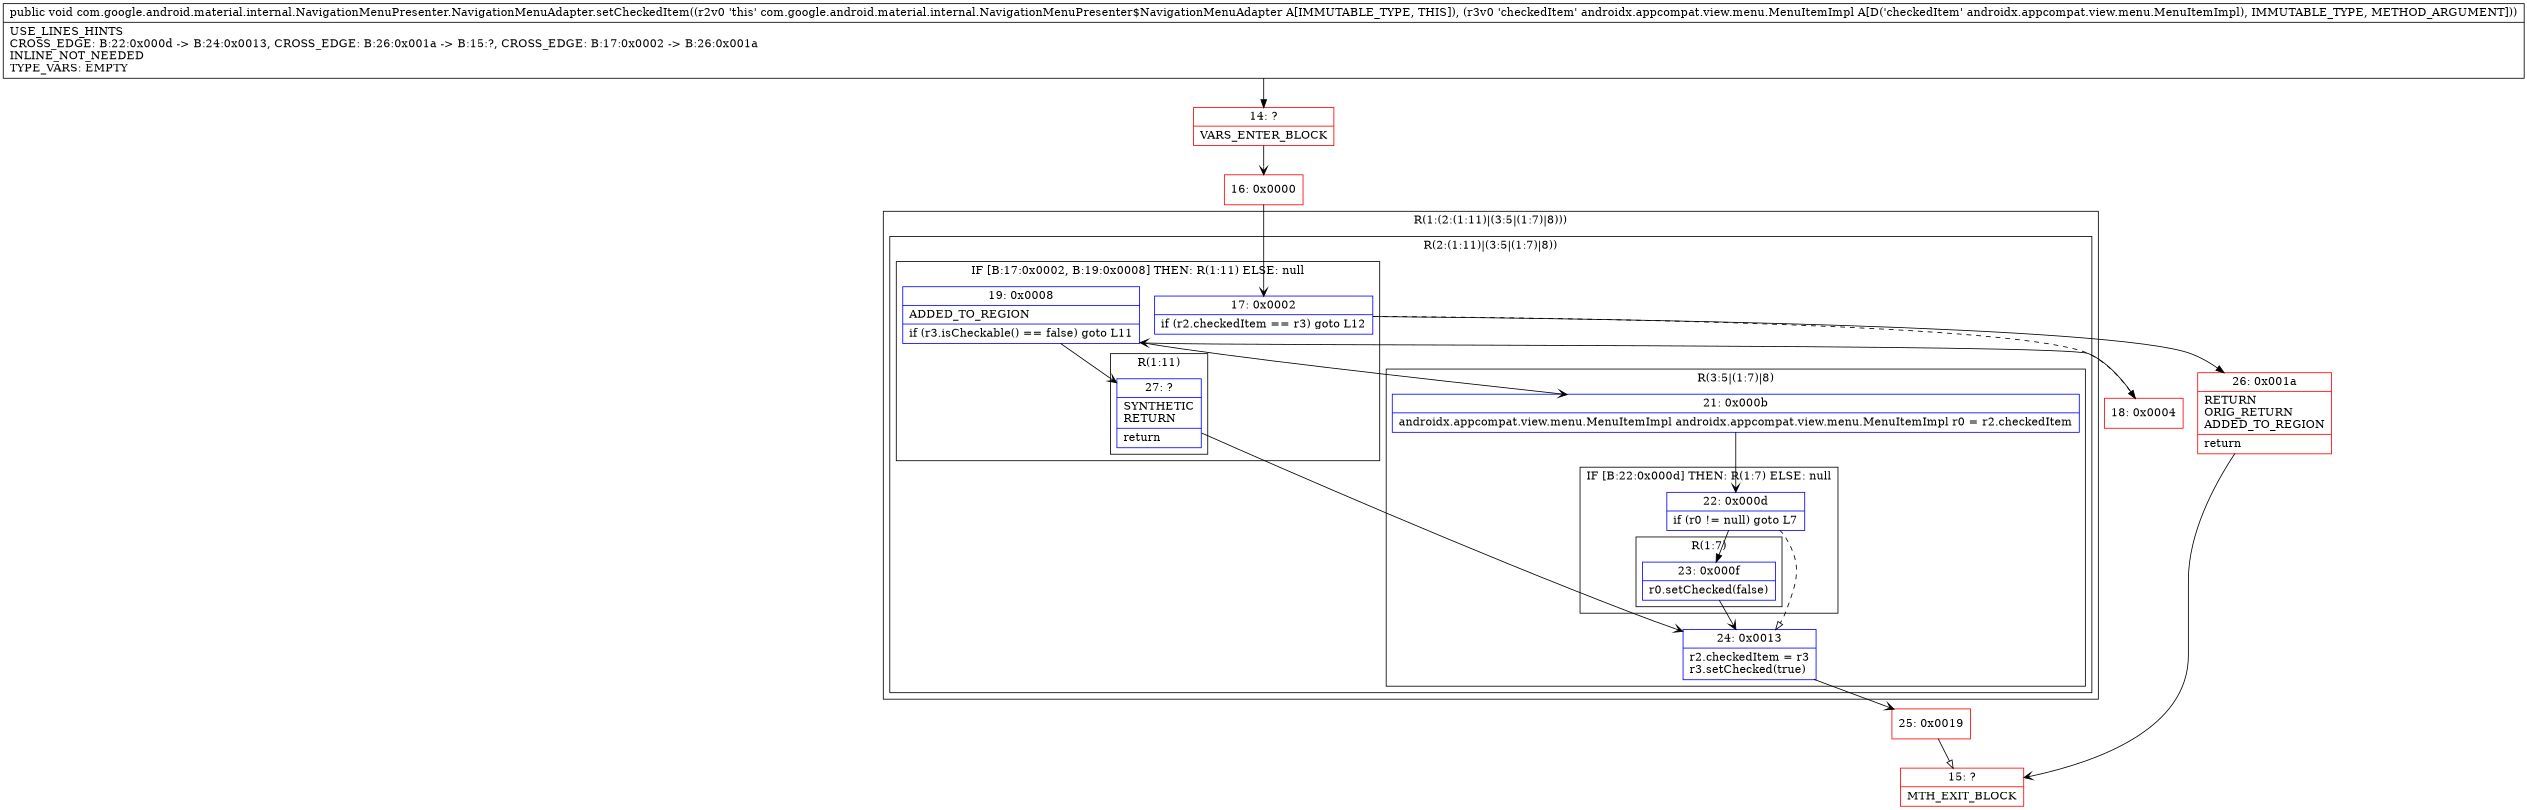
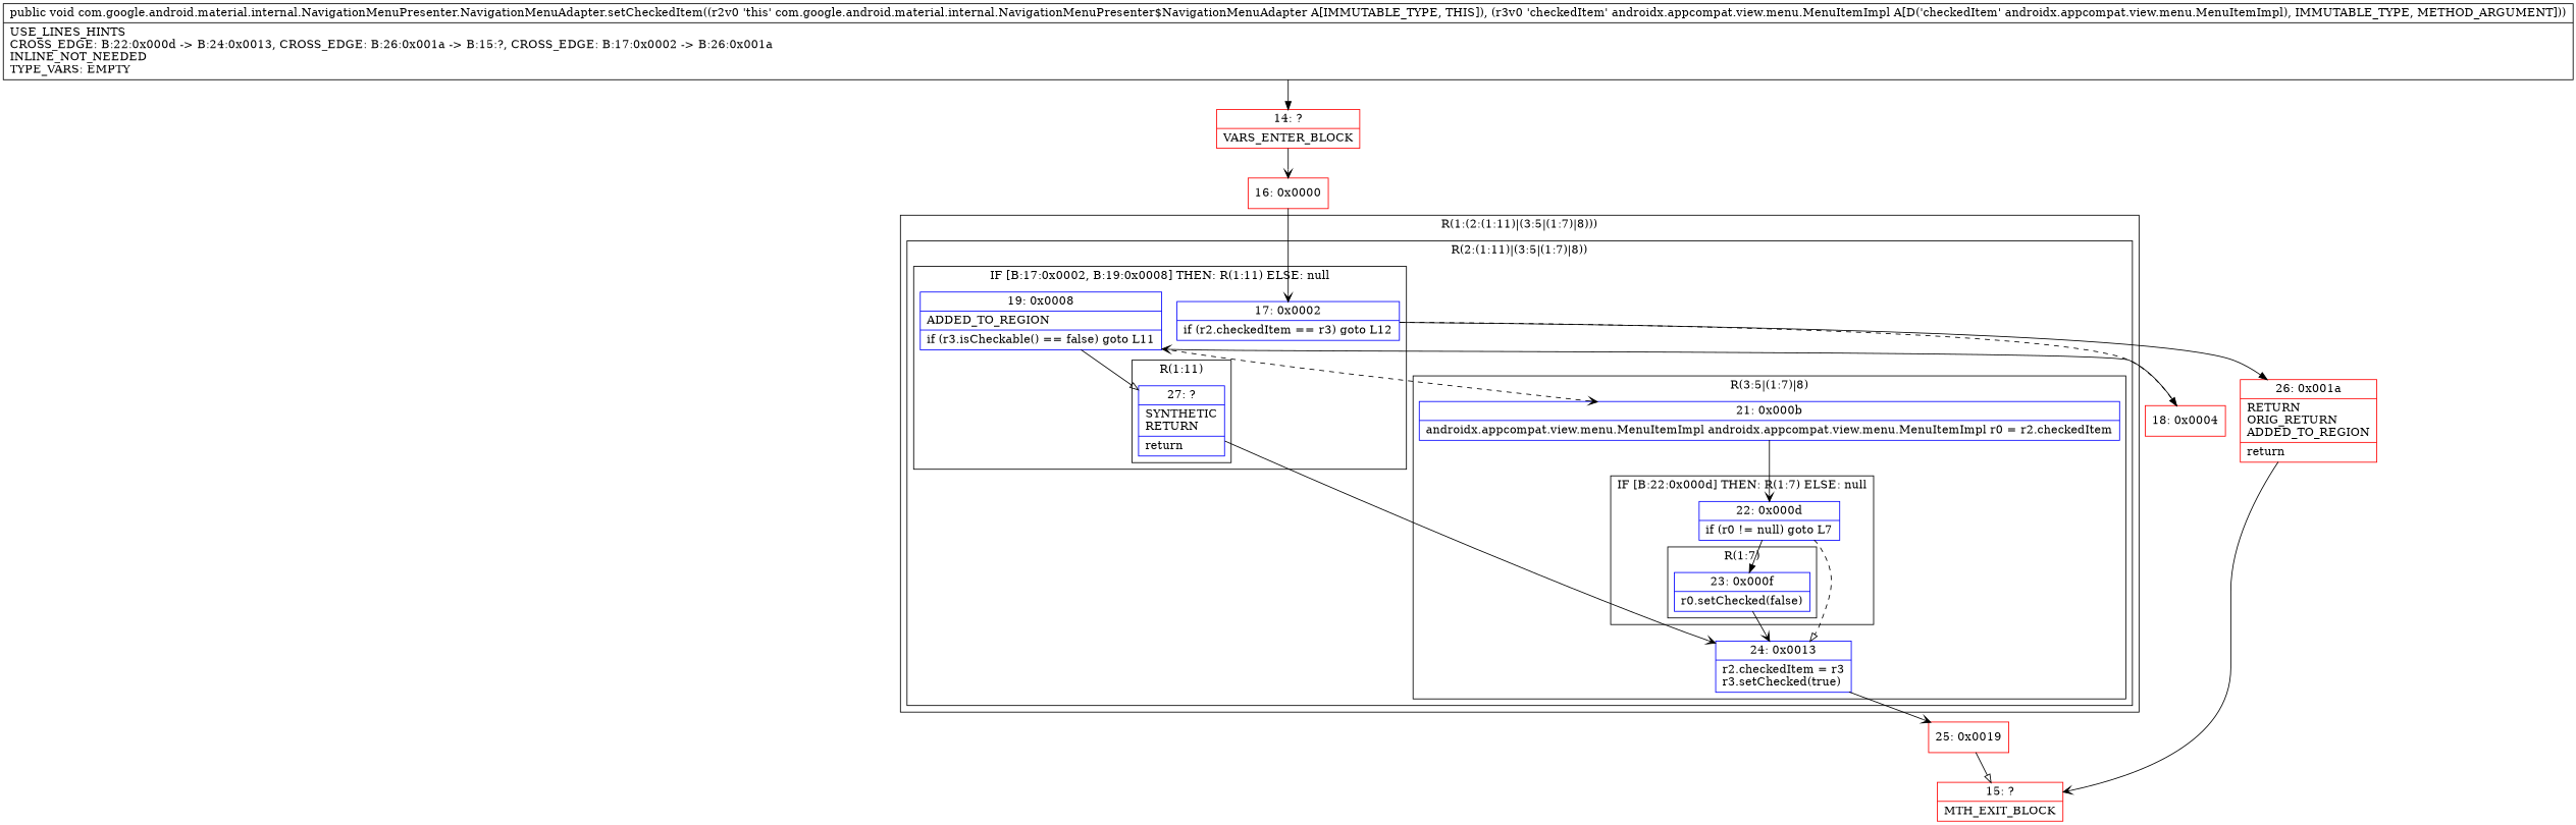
  digraph {
    node [color=blue shape=record]
    edge [arrowhead=vee]
    n1 [label="{27\:\ ?|SYNTHETIC\lRETURN\l|return\l}"]
    n2 [label="{17\:\ 0x0002|if (r2.checkedItem == r3) goto L12\l}"]
    n3 [label="{19\:\ 0x0008|ADDED_TO_REGION\l|if (r3.isCheckable() == false) goto L11\l}"]
    n4 [label="{23\:\ 0x000f|r0.setChecked(false)\l}"]
    n5 [label="{22\:\ 0x000d|if (r0 != null) goto L7\l}"]
    n6 [label="{21\:\ 0x000b|androidx.appcompat.view.menu.MenuItemImpl androidx.appcompat.view.menu.MenuItemImpl r0 = r2.checkedItem\l}"]
    n7 [label="{24\:\ 0x0013|r2.checkedItem = r3\lr3.setChecked(true)\l}"]
    n8 [color=red label="{18\:\ 0x0004}"]
    n9 [color=red label="{26\:\ 0x001a|RETURN\lORIG_RETURN\lADDED_TO_REGION\l|return\l}"]
    n10 [color=red label="{25\:\ 0x0019}"]
    n11 [color=red label="{15\:\ ?|MTH_EXIT_BLOCK\l}"]
    n12 [color=red label="{14\:\ ?|VARS_ENTER_BLOCK\l}"]
    n13 [color=red label="{16\:\ 0x0000}"]
    n14 [label="{public void com.google.android.material.internal.NavigationMenuPresenter.NavigationMenuAdapter.setCheckedItem((r2v0 'this' com.google.android.material.internal.NavigationMenuPresenter$NavigationMenuAdapter A[IMMUTABLE_TYPE, THIS]), (r3v0 'checkedItem' androidx.appcompat.view.menu.MenuItemImpl A[D('checkedItem' androidx.appcompat.view.menu.MenuItemImpl), IMMUTABLE_TYPE, METHOD_ARGUMENT]))  | USE_LINES_HINTS\lCROSS_EDGE: B:22:0x000d \-\> B:24:0x0013, CROSS_EDGE: B:26:0x001a \-\> B:15:?, CROSS_EDGE: B:17:0x0002 \-\> B:26:0x001a\lINLINE_NOT_NEEDED\lTYPE_VARS: EMPTY\l}" color=""]
    subgraph cluster_1 {
      label="R(1:(2:(1:11)|(3:5|(1:7)|8)))"
      subgraph cluster_2 {
        label="R(2:(1:11)|(3:5|(1:7)|8))"
        subgraph cluster_3 {
          label="IF [B:17:0x0002, B:19:0x0008] THEN: R(1:11) ELSE: null"
          n2
          n3
          subgraph cluster_4 {
            label="R(1:11)"
            n1
          }
        }
        subgraph cluster_5 {
          label="R(3:5|(1:7)|8)"
          n6
          n7
          subgraph cluster_6 {
            label="IF [B:22:0x000d] THEN: R(1:7) ELSE: null"
            n5
            subgraph cluster_7 {
              label="R(1:7)"
              n4
            }
          }
        }
      }
    }
    n1 -> n7
    n2 -> n8 [arrowhead=normal style=dashed]
    n2 -> n9 [arrowhead=normal]
-   n3 -> n1
-   n3 -> n6 [style=solid]
+   n3 -> n1 [arrowhead=onormal]
+   n3 -> n6 [style=dashed]
    n4 -> n7
    n5 -> n4 [arrowhead=normal]
    n5 -> n7 [arrowhead=onormal style=dashed]
    n6 -> n5
    n7 -> n10
    n8 -> n3
    n9 -> n11
    n10 -> n11 [arrowhead=onormal]
    n12 -> n13
    n13 -> n2
    n14 -> n12 [arrowhead=normal]
  }
